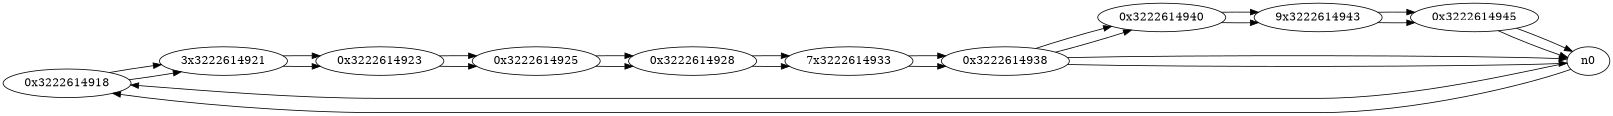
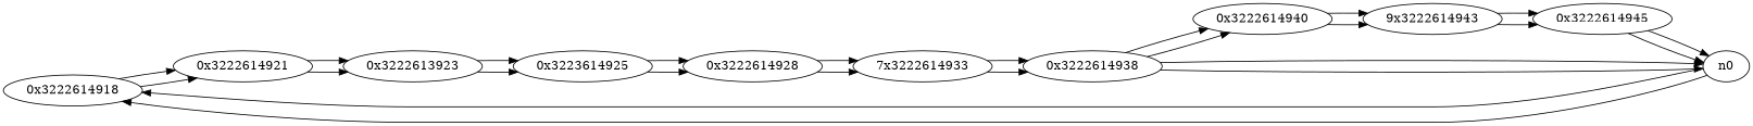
  digraph {
    rankdir=LR
    n1 [label="0x3222614918"]
-   n2 [label="3x3222614921"]
-   n3 [label="0x3222614923"]
-   n4 [label="0x3222614925"]
+   n2 [label="0x3222614921"]
+   n3 [label="0x3222613923"]
+   n4 [label="0x3223614925"]
    n5 [label="0x3222614928"]
    n6 [label="7x3222614933"]
    n7 [label="0x3222614938"]
    n8 [label="0x3222614940"]
    n0
    n9 [label="9x3222614943"]
    n10 [label="0x3222614945"]
    n1 -> n2
    n1 -> n2
    n2 -> n3
    n2 -> n3
    n3 -> n4
    n3 -> n4
    n4 -> n5
    n4 -> n5
    n5 -> n6
    n5 -> n6
    n6 -> n7
    n6 -> n7
    n7 -> n8
    n7 -> n8
    n7 -> n0
    n7 -> n0
    n8 -> n9
    n8 -> n9
    n0 -> n1
    n0 -> n1
    n9 -> n10
    n9 -> n10
    n10 -> n0
    n10 -> n0
  }
